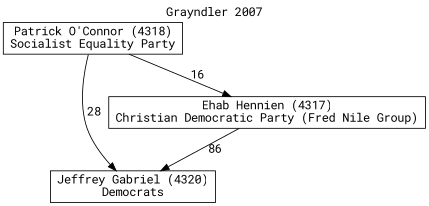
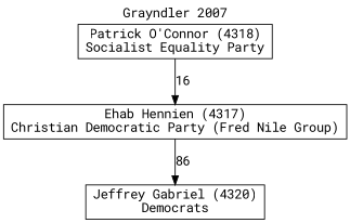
  digraph {
    label="Grayndler 2007"
    labelloc=t
    mclimit=10
    fontname="Roboto Mono"
    node [shape=box fontname="Roboto Mono"]
    edge [fontname="Roboto Mono"]
    n1 [label="Jeffrey Gabriel (4320)\nDemocrats"]
    n2 [label="Ehab Hennien (4317)\nChristian Democratic Party (Fred Nile Group)"]
    n3 [label="Patrick O'Connor (4318)\nSocialist Equality Party"]
    n2 -> n1 [label=86]
-   n3 -> n1 [label=28]
    n3 -> n2 [label=16]
  }
